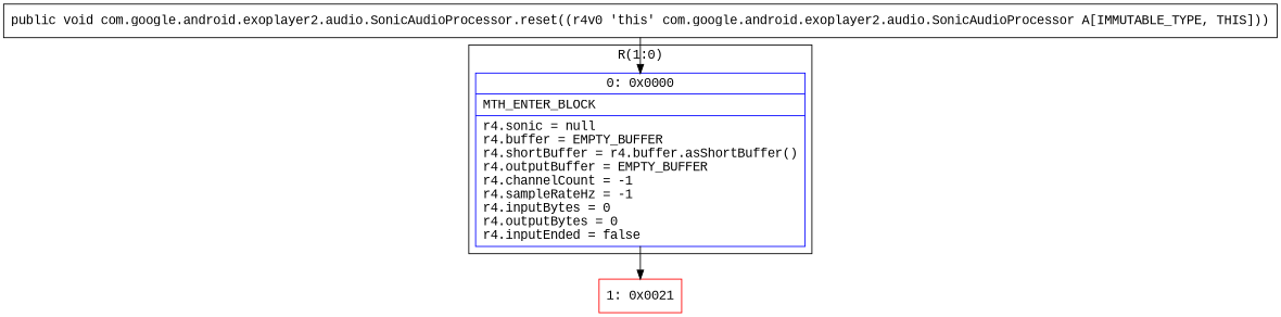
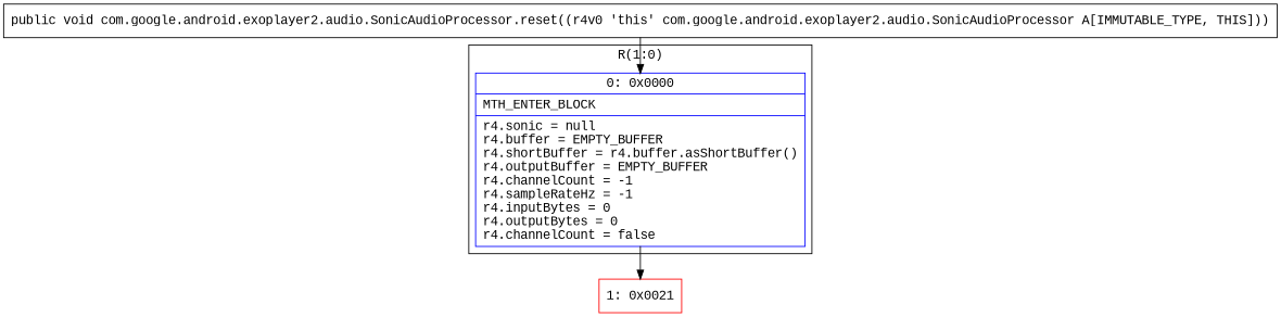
  digraph {
    fontname="Liberation Mono"
    node [shape=record fontname="Liberation Mono"]
    edge [fontname="Liberation Mono"]
-   n1 [color=blue label="{0\:\ 0x0000|MTH_ENTER_BLOCK\l|r4.sonic = null\lr4.buffer = EMPTY_BUFFER\lr4.shortBuffer = r4.buffer.asShortBuffer()\lr4.outputBuffer = EMPTY_BUFFER\lr4.channelCount = \-1\lr4.sampleRateHz = \-1\lr4.inputBytes = 0\lr4.outputBytes = 0\lr4.inputEnded = false\l}"]
+   n1 [color=blue label="{0\:\ 0x0000|MTH_ENTER_BLOCK\l|r4.sonic = null\lr4.buffer = EMPTY_BUFFER\lr4.shortBuffer = r4.buffer.asShortBuffer()\lr4.outputBuffer = EMPTY_BUFFER\lr4.channelCount = \-1\lr4.sampleRateHz = \-1\lr4.inputBytes = 0\lr4.outputBytes = 0\lr4.channelCount = false\l}"]
    n2 [color=red label="{1\:\ 0x0021}"]
    n3 [label="{public void com.google.android.exoplayer2.audio.SonicAudioProcessor.reset((r4v0 'this' com.google.android.exoplayer2.audio.SonicAudioProcessor A[IMMUTABLE_TYPE, THIS])) }"]
    subgraph cluster_1 {
      label="R(1:0)"
      n1
    }
    n1 -> n2
    n3 -> n1
  }
